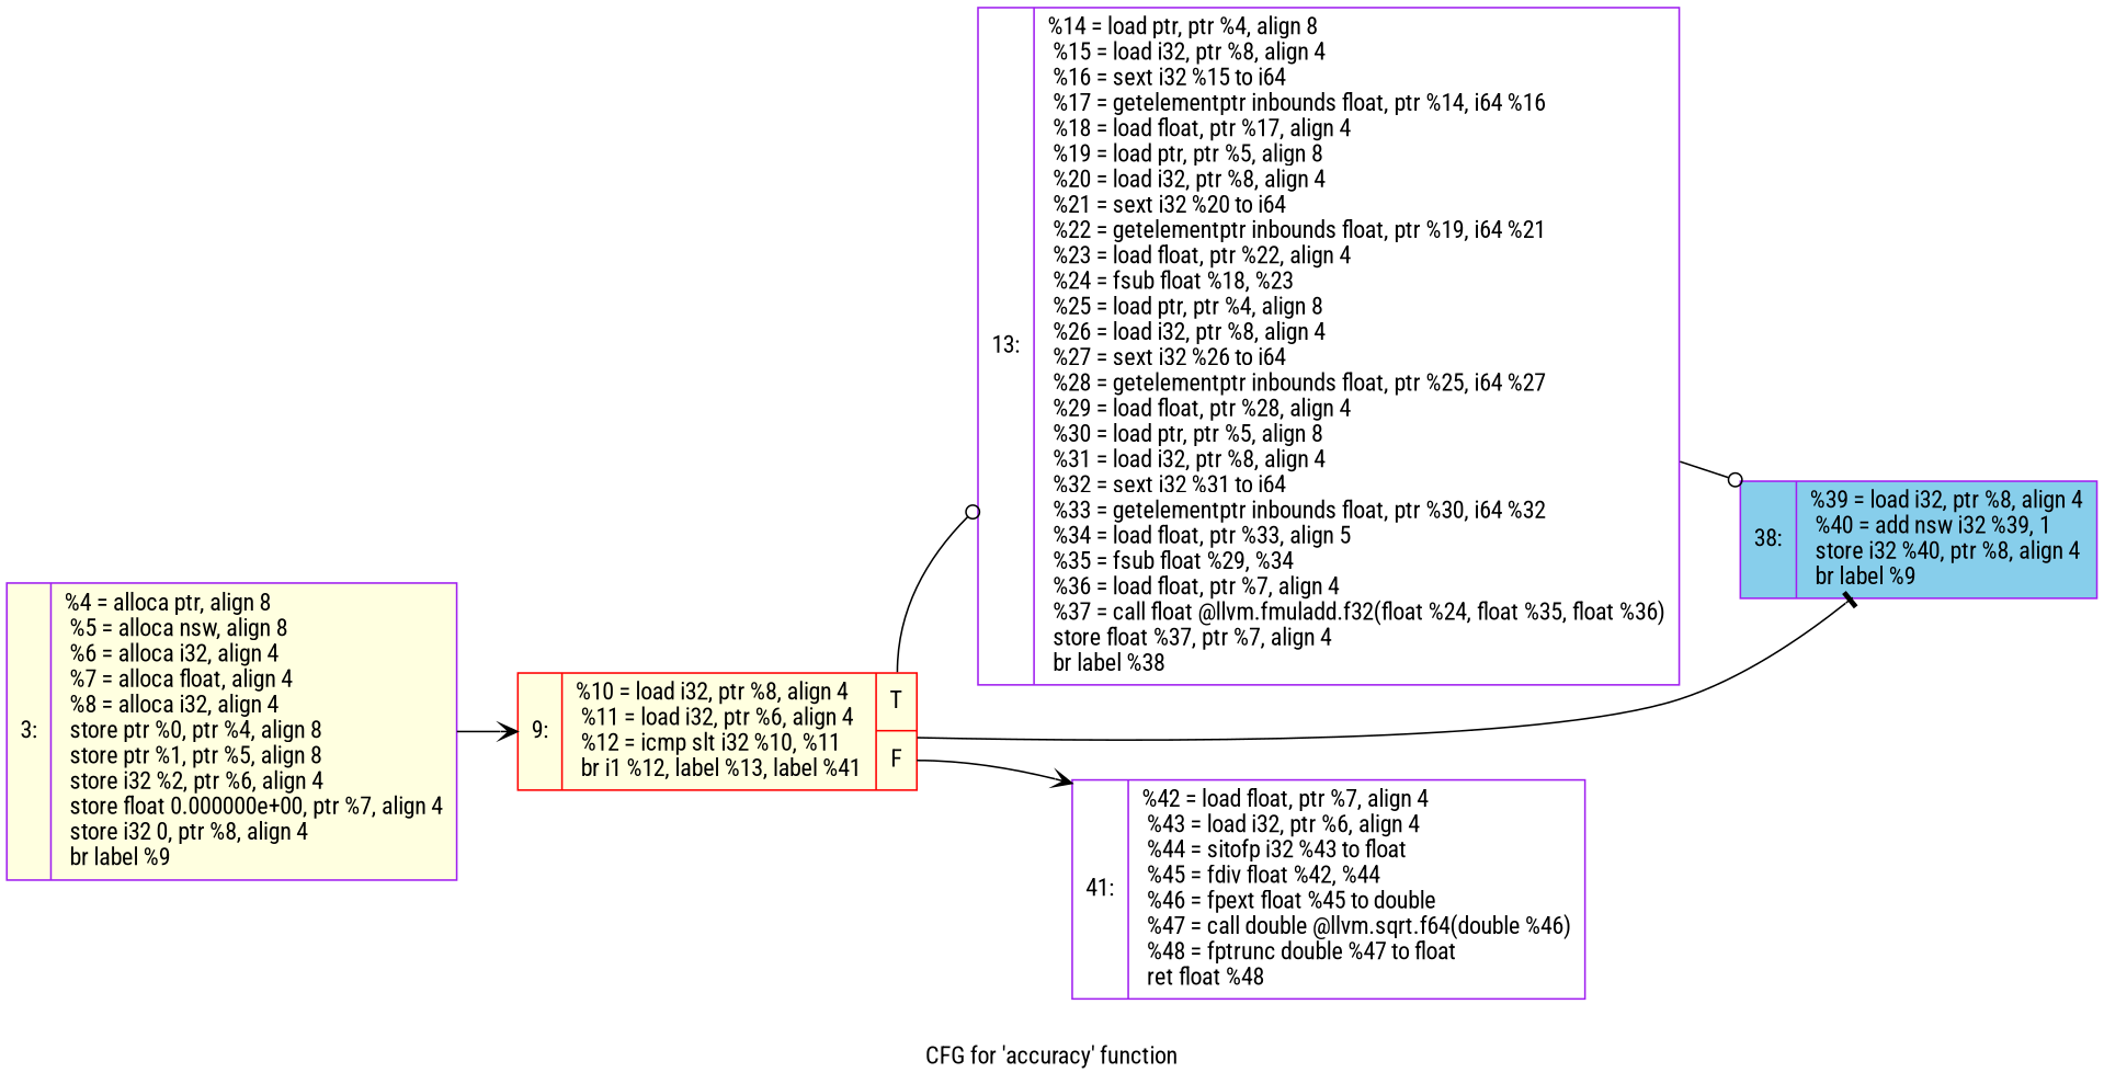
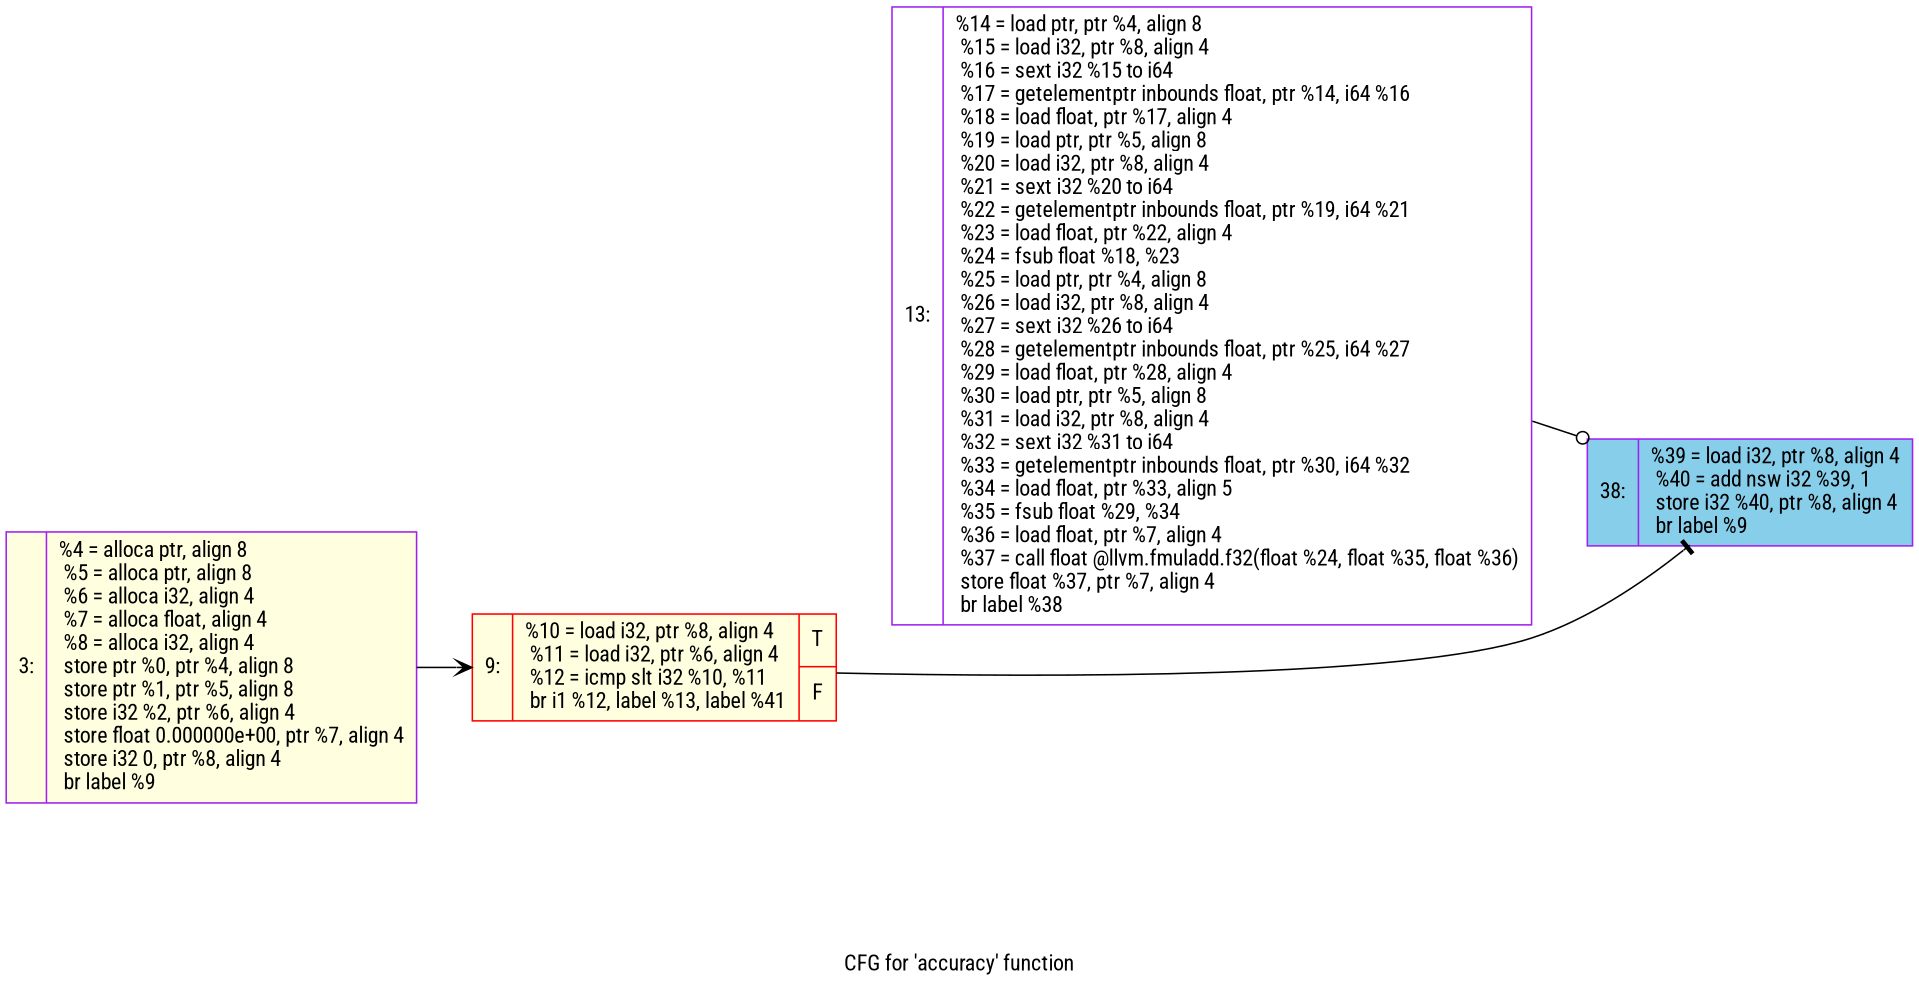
  digraph {
    fontname="Roboto Condensed"
    label="CFG for 'accuracy' function"
    rankdir=LR
    node [color=purple fillcolor=lightyellow fontname="Roboto Condensed" shape=record style=filled]
    edge [arrowhead=vee fontname="Roboto Condensed"]
-   n1 [label="{3:\l|  %4 = alloca ptr, align 8\l  %5 = alloca nsw, align 8\l  %6 = alloca i32, align 4\l  %7 = alloca float, align 4\l  %8 = alloca i32, align 4\l  store ptr %0, ptr %4, align 8\l  store ptr %1, ptr %5, align 8\l  store i32 %2, ptr %6, align 4\l  store float 0.000000e+00, ptr %7, align 4\l  store i32 0, ptr %8, align 4\l  br label %9\l}"]
+   n1 [label="{3:\l|  %4 = alloca ptr, align 8\l  %5 = alloca ptr, align 8\l  %6 = alloca i32, align 4\l  %7 = alloca float, align 4\l  %8 = alloca i32, align 4\l  store ptr %0, ptr %4, align 8\l  store ptr %1, ptr %5, align 8\l  store i32 %2, ptr %6, align 4\l  store float 0.000000e+00, ptr %7, align 4\l  store i32 0, ptr %8, align 4\l  br label %9\l}"]
    n2 [color=red label="{9:\l|  %10 = load i32, ptr %8, align 4\l  %11 = load i32, ptr %6, align 4\l  %12 = icmp slt i32 %10, %11\l  br i1 %12, label %13, label %41\l|{<s0>T|<s1>F}}"]
    n3 [fillcolor=white label="{13:\l|  %14 = load ptr, ptr %4, align 8\l  %15 = load i32, ptr %8, align 4\l  %16 = sext i32 %15 to i64\l  %17 = getelementptr inbounds float, ptr %14, i64 %16\l  %18 = load float, ptr %17, align 4\l  %19 = load ptr, ptr %5, align 8\l  %20 = load i32, ptr %8, align 4\l  %21 = sext i32 %20 to i64\l  %22 = getelementptr inbounds float, ptr %19, i64 %21\l  %23 = load float, ptr %22, align 4\l  %24 = fsub float %18, %23\l  %25 = load ptr, ptr %4, align 8\l  %26 = load i32, ptr %8, align 4\l  %27 = sext i32 %26 to i64\l  %28 = getelementptr inbounds float, ptr %25, i64 %27\l  %29 = load float, ptr %28, align 4\l  %30 = load ptr, ptr %5, align 8\l  %31 = load i32, ptr %8, align 4\l  %32 = sext i32 %31 to i64\l  %33 = getelementptr inbounds float, ptr %30, i64 %32\l  %34 = load float, ptr %33, align 5\l  %35 = fsub float %29, %34\l  %36 = load float, ptr %7, align 4\l  %37 = call float @llvm.fmuladd.f32(float %24, float %35, float %36)\l  store float %37, ptr %7, align 4\l  br label %38\l}"]
-   n4 [fillcolor=white label="{41:\l|  %42 = load float, ptr %7, align 4\l  %43 = load i32, ptr %6, align 4\l  %44 = sitofp i32 %43 to float\l  %45 = fdiv float %42, %44\l  %46 = fpext float %45 to double\l  %47 = call double @llvm.sqrt.f64(double %46)\l  %48 = fptrunc double %47 to float\l  ret float %48\l}"]
    n5 [fillcolor=skyblue label="{38:\l|  %39 = load i32, ptr %8, align 4\l  %40 = add nsw i32 %39, 1\l  store i32 %40, ptr %8, align 4\l  br label %9\l}"]
    n1 -> n2
-   n2 -> n3 [arrowhead=odot tailport=s0]
-   n2 -> n4 [tailport=s1]
    n2 -> n5 [arrowhead=tee]
    n3 -> n5 [arrowhead=odot]
  }
